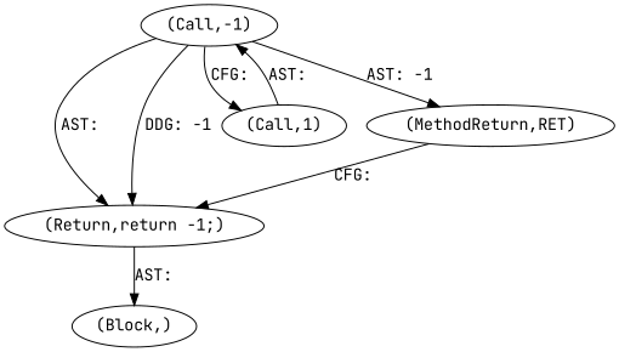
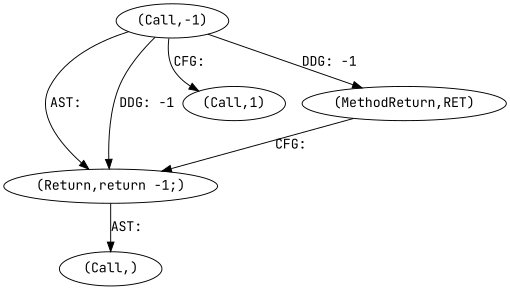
  digraph {
    fontname="JetBrains Mono"
    node [fontname="JetBrains Mono"]
    edge [fontname="JetBrains Mono"]
    n1 [label="(Call,-1)"]
    n2 [label="(Return,return -1;)"]
    n3 [label="(Call,1)"]
    n4 [label="(MethodReturn,RET)"]
-   n5 [label="(Block,)"]
+   n5 [label="(Call,)"]
    n1 -> n2 [label="AST: "]
    n1 -> n2 [label="DDG: -1"]
    n1 -> n3 [label="CFG: "]
-   n1 -> n4 [label="AST: -1"]
+   n1 -> n4 [label="DDG: -1"]
    n2 -> n5 [label="AST: "]
-   n3 -> n1 [label="AST: "]
    n4 -> n2 [label="CFG: "]
  }
